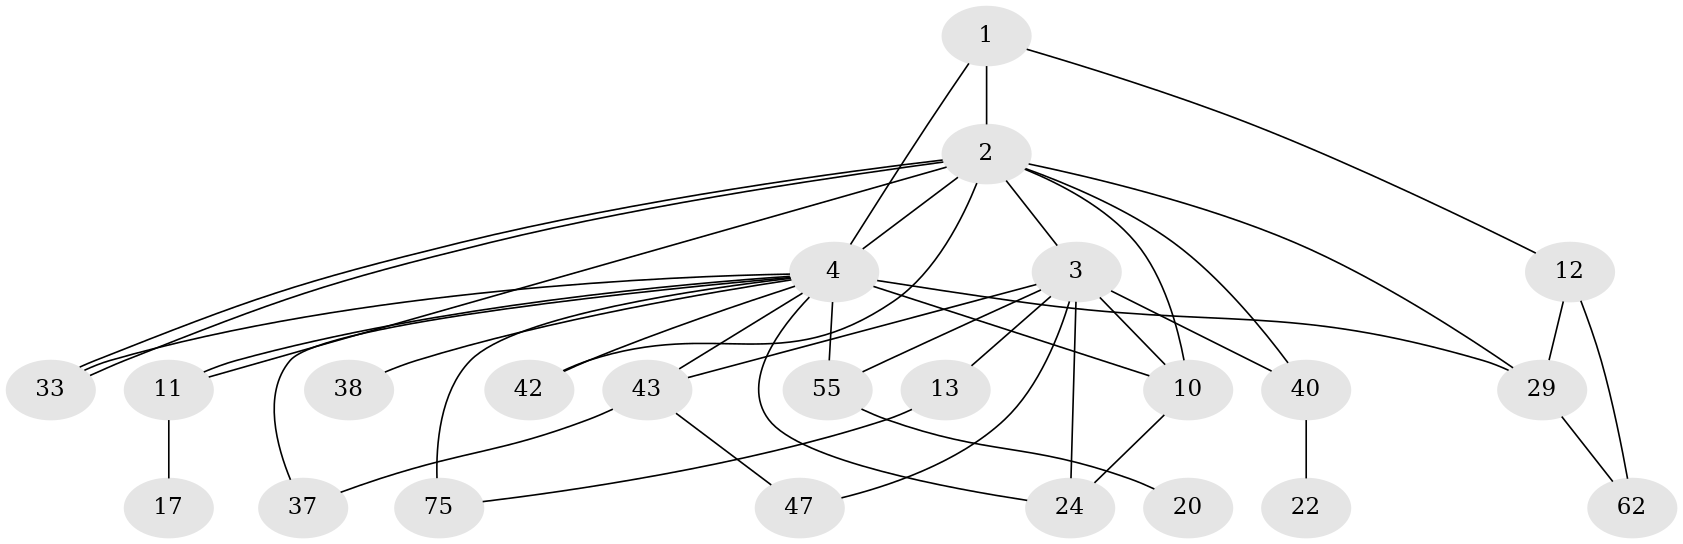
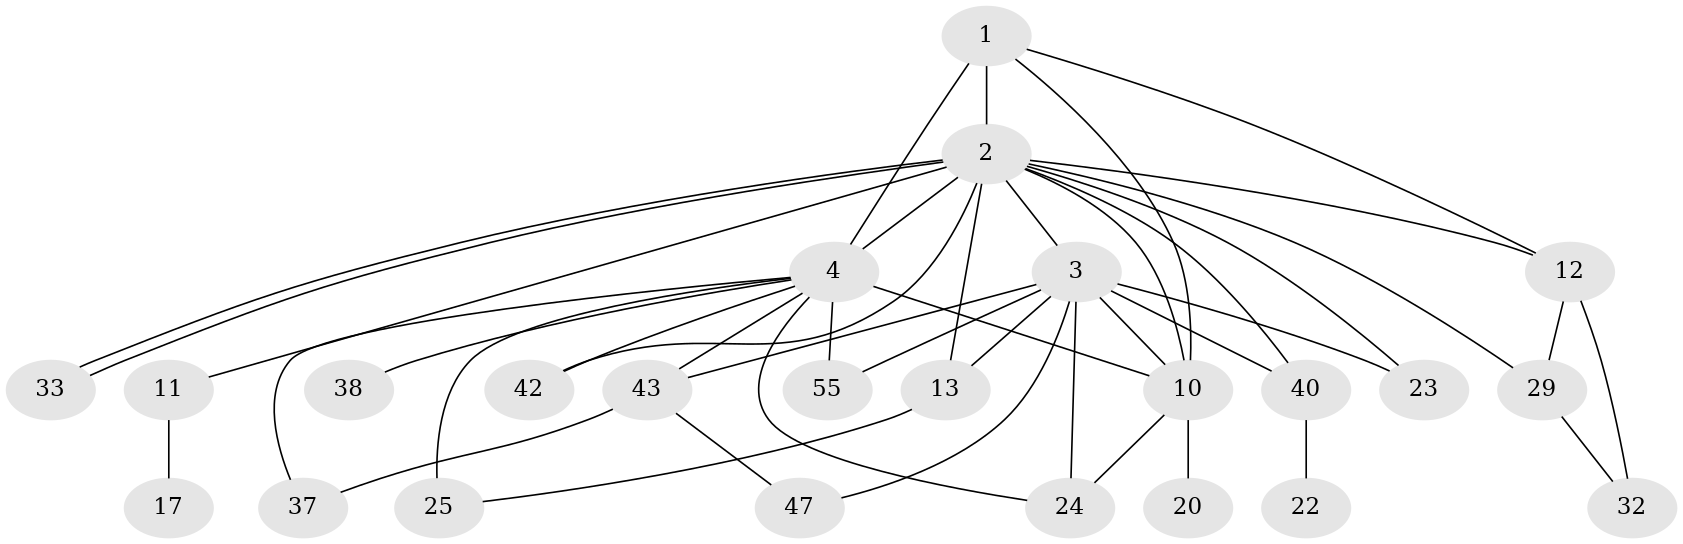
  graph {
    node [color=gray90 style=filled]
    1 [super="+16"]
    2 [super="+56+60+65+51+26+33+6+52+44"]
    4 [super="+36+38+27+28+9+5"]
    10
    12
    3 [super="+19+7+8"]
    11
    13
+   23
    29 [super="+41+35"]
    n11 [label=33]
    40
    n13 [label=42]
    n14 [label=24]
    n15 [label=55]
    43
    47
-   25 [label=75]
+   25
    n19 [label=38]
    37
-   32 [label=62]
+   32
    17
    22
    20
    1 -- 2 [weight=3]
    1 -- 4 [weight=4]
+   1 -- 10
    1 -- 12
    2 -- 4 [weight=12]
    2 -- 10 [weight=3]
+   2 -- 12
    2 -- 3 [weight=11]
    2 -- 11
+   2 -- 13 [weight=2]
+   2 -- 23
    2 -- 29
    2 -- n11
    2 -- n11
    2 -- 40
    2 -- n13
    4 -- 10 [weight=5]
-   4 -- 11
-   4 -- 29 [weight=2]
-   4 -- n11
    4 -- n13
    4 -- n14
    4 -- n15
    4 -- 43
    4 -- 25 [weight=2]
    4 -- n19
    4 -- 37
    10 -- n14
    12 -- 29
    12 -- 32 [weight=3]
    3 -- 10 [weight=3]
    3 -- 13
+   3 -- 23
    3 -- 40
    3 -- n14
    3 -- n15
    3 -- 43
    3 -- 47
    11 -- 17
    13 -- 25
    29 -- 32
    40 -- 22 [weight=2]
-   n15 -- 20
+   10 -- 20
    43 -- 47
    43 -- 37
  }
